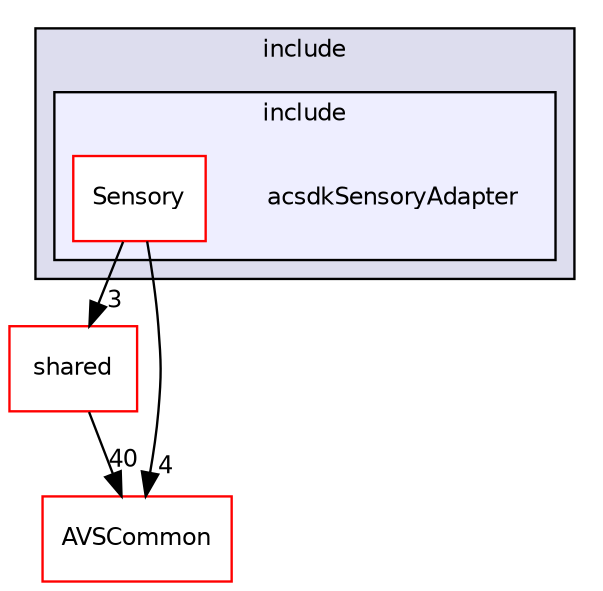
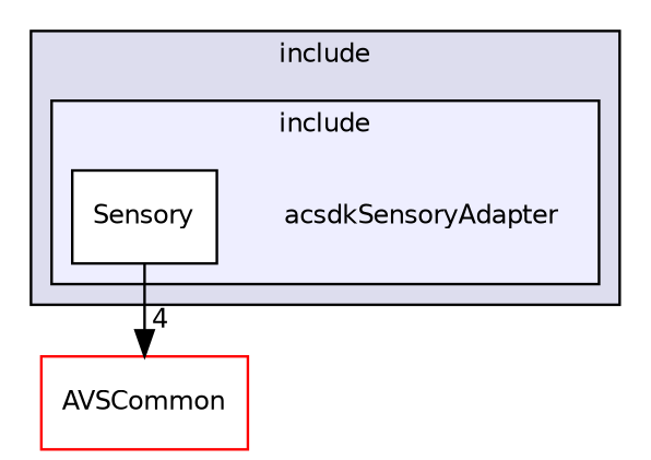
  digraph {
    compound=true
    node [fontname=Helvetica fontsize=10 shape=box color=red fillcolor=white style=filled]
    edge [labeldistance=1.5 labelfontname=Helvetica labelfontsize=10]
    n1 [label=acsdkSensoryAdapter shape=plaintext color="" fillcolor="" style=""]
-   n2 [label=Sensory]
-   n3 [label=shared]
+   n2 [color=black label=Sensory]
    n4 [label=AVSCommon]
    subgraph cluster_1 {
      bgcolor="#ddddee"
      fontname=Helvetica
      fontsize=10
      label=include
      pencolor=black
      subgraph cluster_2 {
        bgcolor="#eeeeff"
        fontname=Helvetica
        fontsize=10
        label=include
        pencolor=black
        n1
        n2
      }
    }
-   n2 -> n3 [headlabel=3]
    n2 -> n4 [headlabel=4]
-   n3 -> n4 [headlabel=40]
  }
